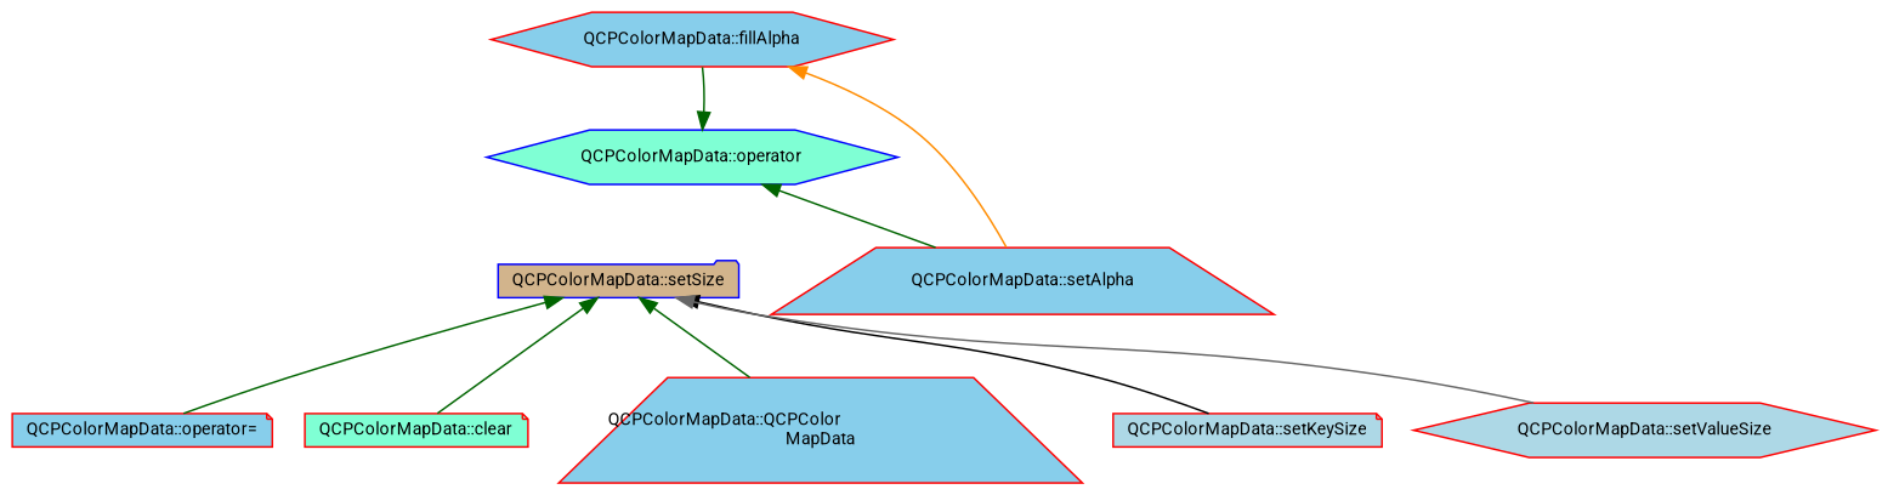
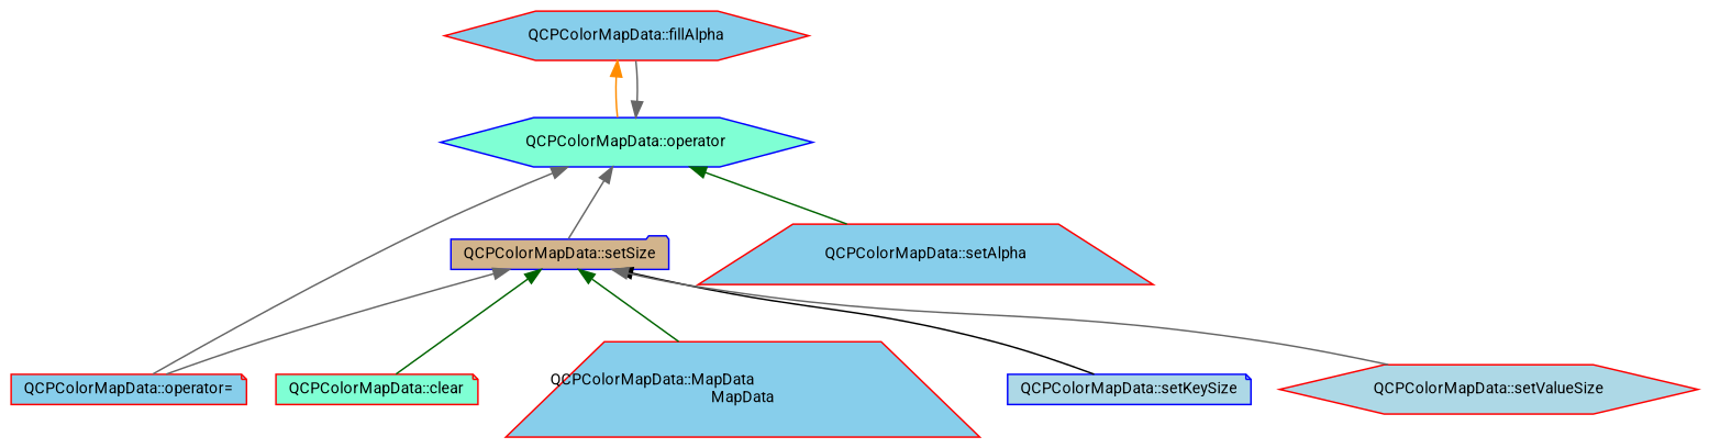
  digraph {
    fontname=Roboto
    rankdir=TB
    node [color=red fillcolor=skyblue fontname=Roboto fontsize=10 shape=hexagon style=filled]
    edge [color=darkgreen dir=back fontname=Roboto fontsize=10 labelfontname=Helvetica labelfontsize=10 style=solid]
    n1 [fontcolor=black height=0.2 label="QCPColorMapData::fillAlpha" width=0.4]
    n2 [color=blue fillcolor=aquamarine height=0.2 label="QCPColorMapData::operator" width=0.4]
    n3 [height=0.2 label="QCPColorMapData::operator=" shape=note width=0.4]
    n4 [height=0.2 label="QCPColorMapData::setAlpha" shape=trapezium width=0.4]
    n5 [color=blue fillcolor=tan height=0.2 label="QCPColorMapData::setSize" shape=folder width=0.4]
    n6 [fillcolor=aquamarine height=0.2 label="QCPColorMapData::clear" shape=note width=0.4]
-   n7 [height=0.2 label="QCPColorMapData::QCPColor\lMapData" shape=trapezium width=0.4]
-   n8 [fillcolor=lightblue height=0.2 label="QCPColorMapData::setKeySize" shape=note width=0.4]
+   n7 [height=0.2 label="QCPColorMapData::MapData\lMapData" shape=trapezium width=0.4]
+   n8 [color=blue fillcolor=lightblue height=0.2 label="QCPColorMapData::setKeySize" shape=note width=0.4]
    n9 [fillcolor=lightblue height=0.2 label="QCPColorMapData::setValueSize" width=0.4]
-   n1 -> n4 [color=darkorange]
-   n2 -> n1
+   n1 -> n2 [color=darkorange]
+   n2 -> n1 [color=gray40]
+   n2 -> n3 [color=gray40]
    n2 -> n4
-   n5 -> n3
+   n2 -> n5 [color=gray40]
+   n5 -> n3 [color=gray40]
    n5 -> n6
    n5 -> n7
    n5 -> n8 [color=black]
    n5 -> n9 [color=gray40]
  }
